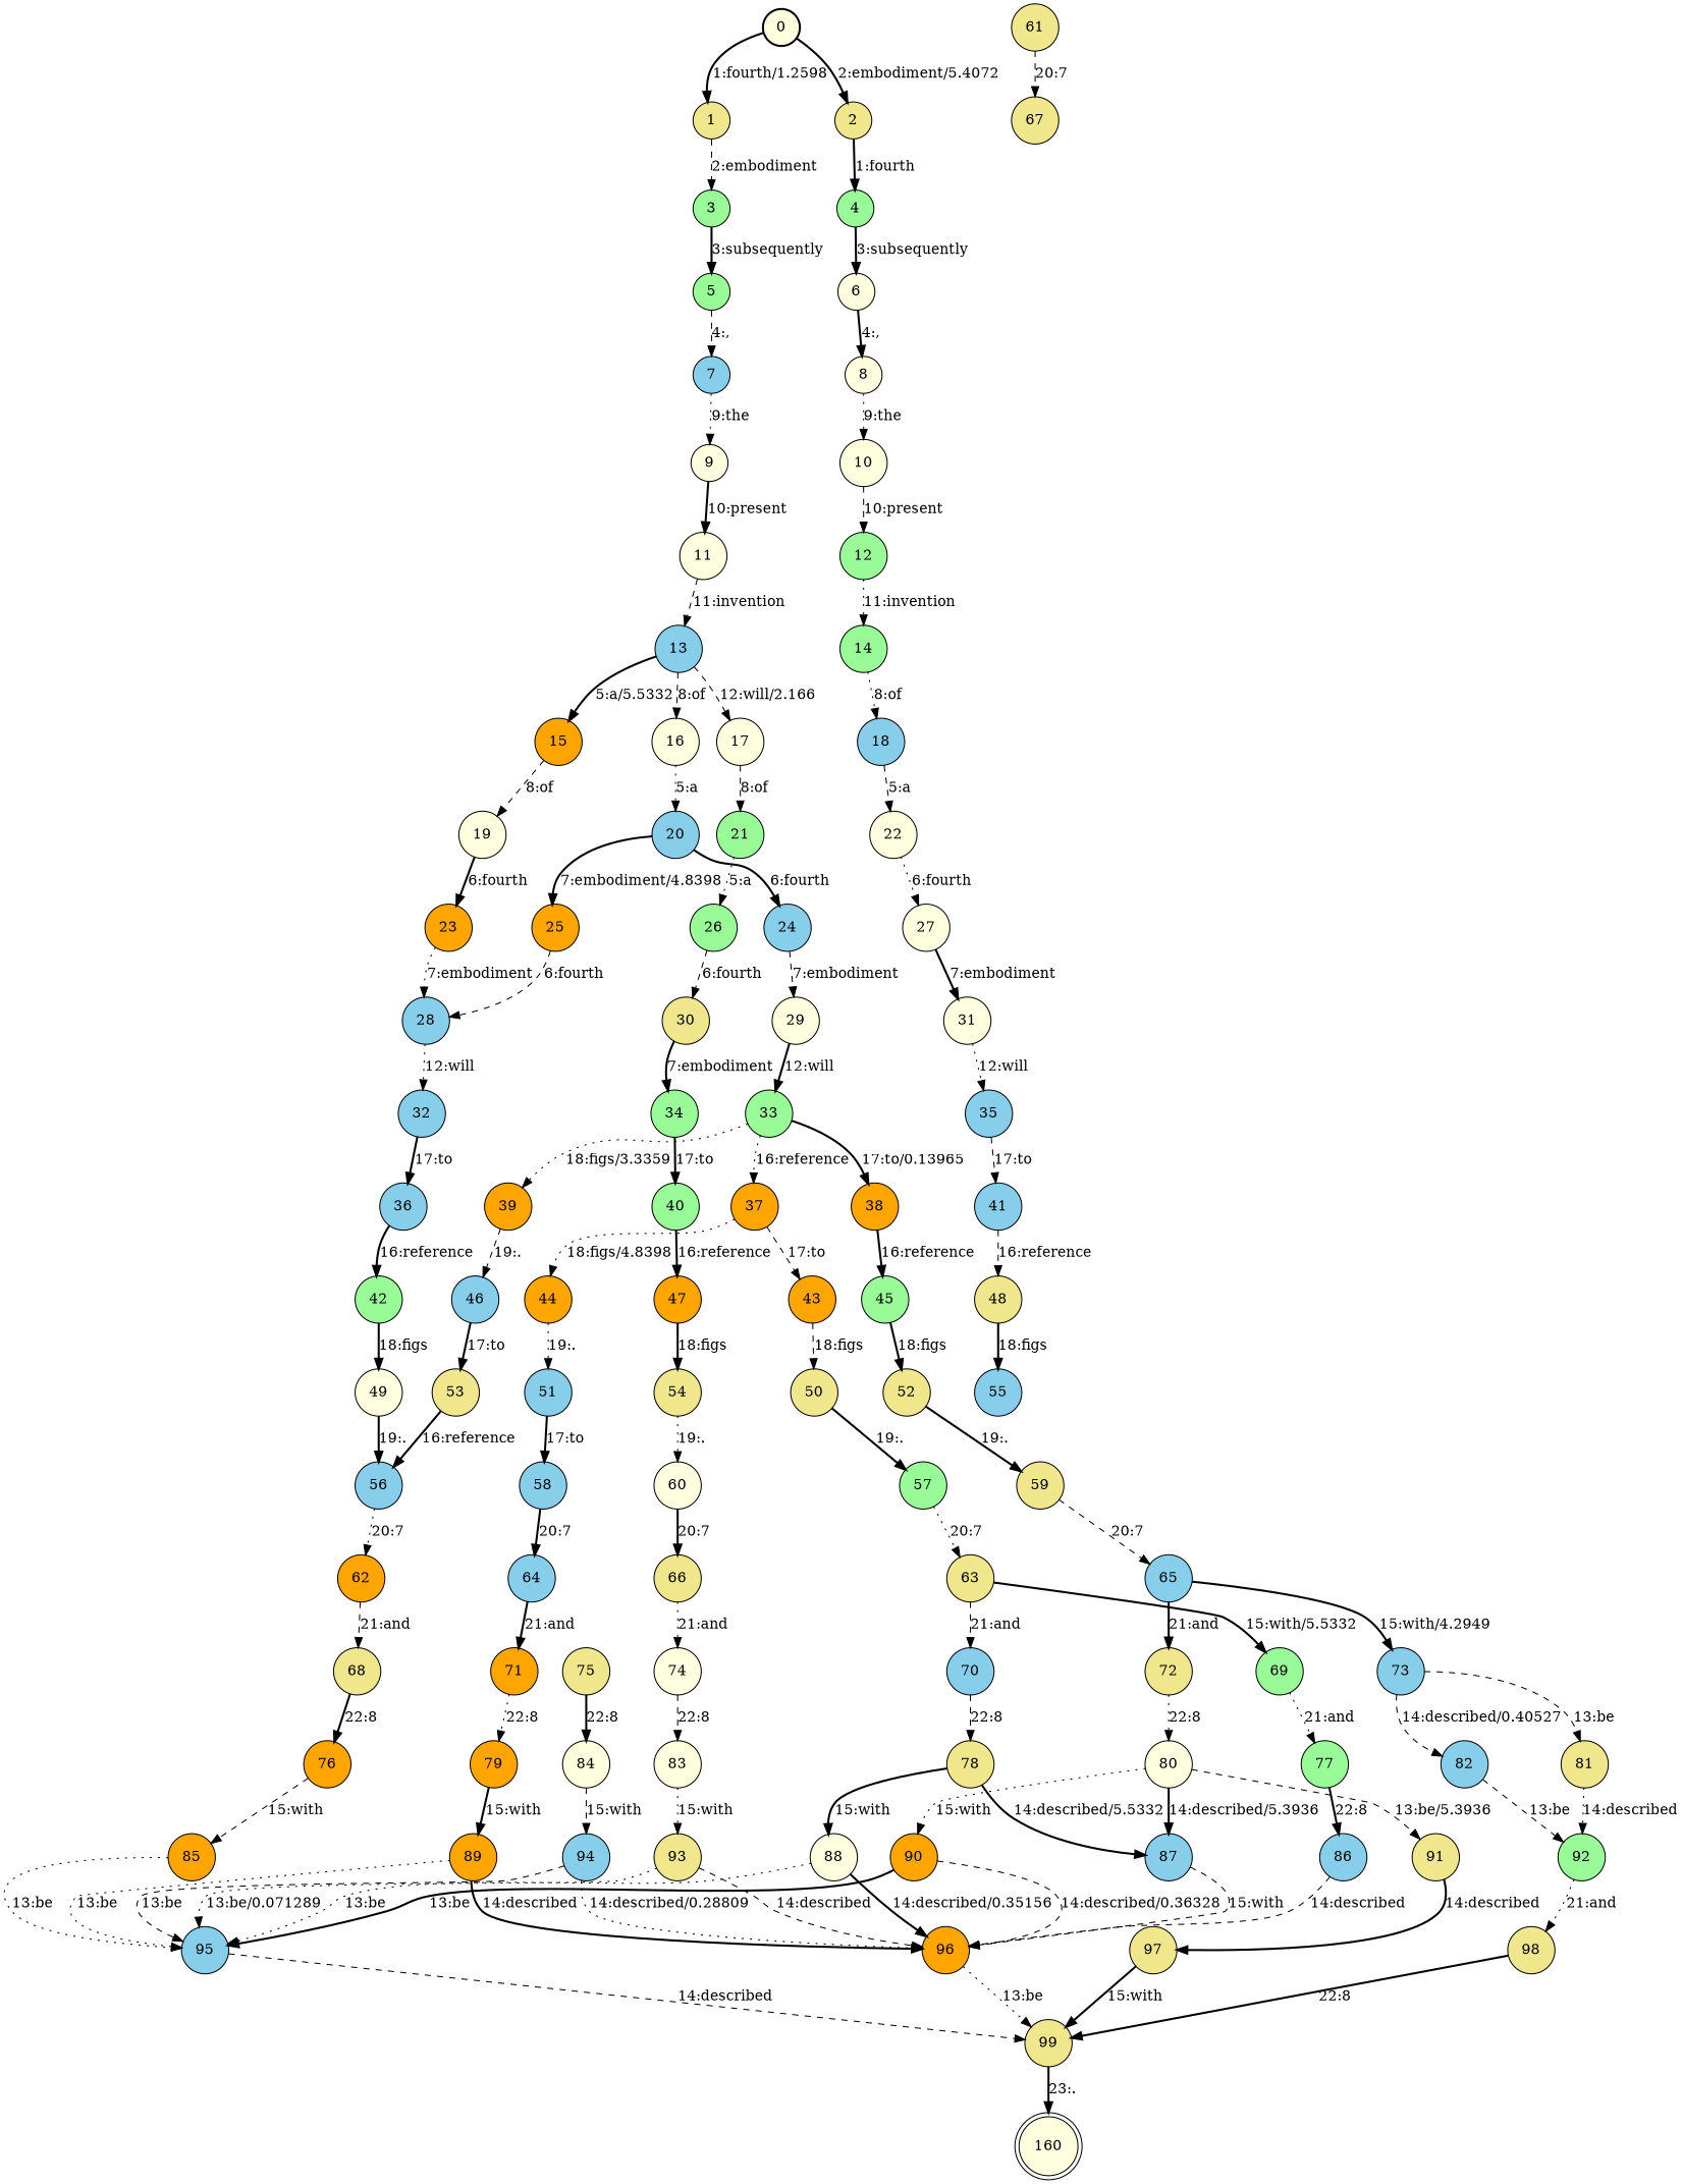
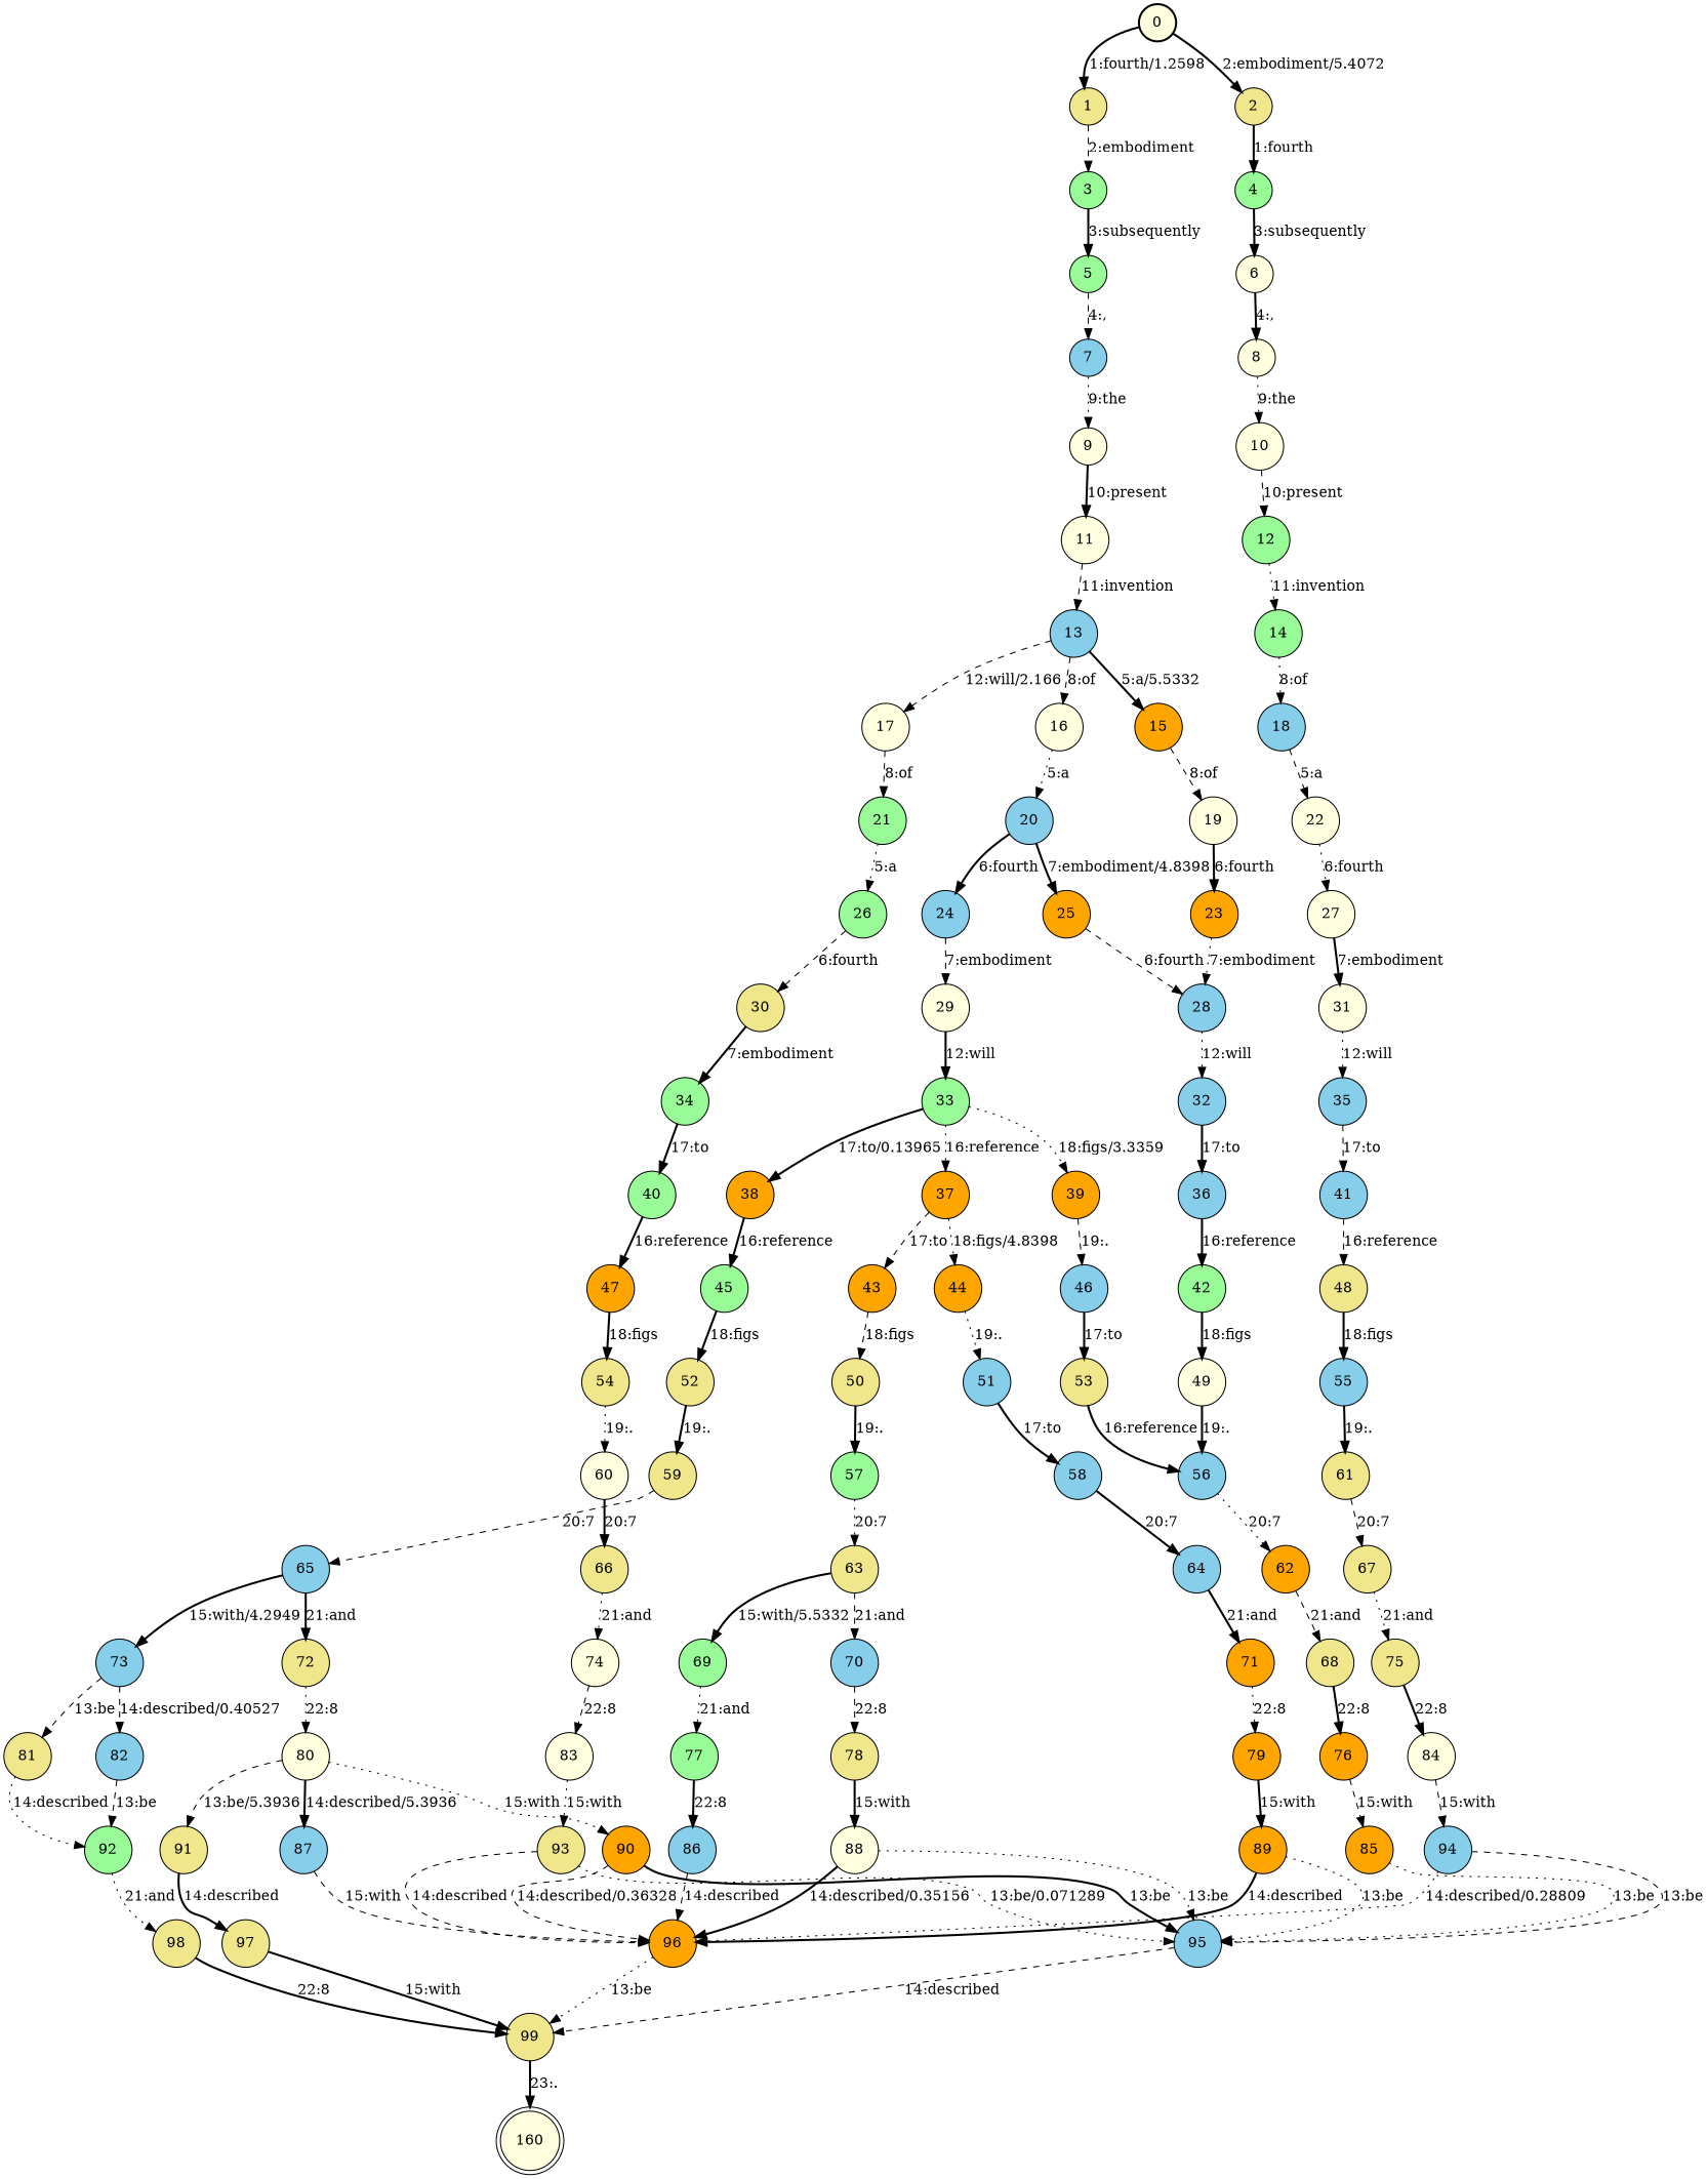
  digraph {
    nodesep=0.25
    rankdir=TB
    ranksep=0.4
    node [fillcolor=skyblue fontsize=14 shape=circle style="solid,filled"]
    edge [fontsize=14 style=bold]
    n1 [fillcolor=lightyellow label=0 style="bold,filled"]
    n2 [fillcolor=khaki label=1]
    n3 [fillcolor=khaki label=2]
    n4 [fillcolor=palegreen label=3]
    n5 [fillcolor=palegreen label=4]
    n6 [fillcolor=palegreen label=5]
    n7 [fillcolor=lightyellow label=6]
    n8 [label=7]
    n9 [fillcolor=lightyellow label=8]
    n10 [fillcolor=lightyellow label=9]
    n11 [fillcolor=lightyellow label=10]
    n12 [fillcolor=lightyellow label=11]
    n13 [fillcolor=palegreen label=12]
    n14 [label=13]
    n15 [fillcolor=palegreen label=14]
    n16 [fillcolor=orange label=15]
    n17 [fillcolor=lightyellow label=16]
    n18 [fillcolor=lightyellow label=17]
    n19 [label=18]
    n20 [fillcolor=lightyellow label=19]
    n21 [label=20]
    n22 [fillcolor=palegreen label=21]
    n23 [fillcolor=lightyellow label=22]
    n24 [fillcolor=orange label=23]
    n25 [label=24]
    n26 [fillcolor=orange label=25]
    n27 [fillcolor=palegreen label=26]
    n28 [fillcolor=lightyellow label=27]
    n29 [label=28]
    n30 [fillcolor=lightyellow label=29]
    n31 [fillcolor=khaki label=30]
    n32 [fillcolor=lightyellow label=31]
    n33 [label=32]
    n34 [fillcolor=palegreen label=33]
    n35 [fillcolor=palegreen label=34]
    n36 [label=35]
    n37 [label=36]
    n38 [fillcolor=orange label=37]
    n39 [fillcolor=orange label=38]
    n40 [fillcolor=orange label=39]
    n41 [fillcolor=palegreen label=40]
    n42 [label=41]
    n43 [fillcolor=palegreen label=42]
    n44 [fillcolor=orange label=43]
    n45 [fillcolor=orange label=44]
    n46 [fillcolor=palegreen label=45]
    n47 [label=46]
    n48 [fillcolor=orange label=47]
    n49 [fillcolor=khaki label=48]
    n50 [fillcolor=lightyellow label=49]
    n51 [fillcolor=khaki label=50]
    n52 [label=51]
    n53 [fillcolor=khaki label=52]
    n54 [fillcolor=khaki label=53]
    n55 [fillcolor=khaki label=54]
    n56 [label=55]
    n57 [label=56]
    n58 [fillcolor=palegreen label=57]
    n59 [label=58]
    n60 [fillcolor=khaki label=59]
    n61 [fillcolor=lightyellow label=60]
    n62 [fillcolor=khaki label=61]
    n63 [fillcolor=orange label=62]
    n64 [fillcolor=khaki label=63]
    n65 [label=64]
    n66 [label=65]
    n67 [fillcolor=khaki label=66]
    n68 [fillcolor=khaki label=67]
    n69 [fillcolor=khaki label=68]
    n70 [fillcolor=palegreen label=69]
    n71 [label=70]
    n72 [fillcolor=orange label=71]
    n73 [label=73]
    n74 [fillcolor=khaki label=72]
    n75 [fillcolor=lightyellow label=74]
    n76 [fillcolor=khaki label=75]
    n77 [fillcolor=orange label=76]
    n78 [fillcolor=palegreen label=77]
    n79 [fillcolor=khaki label=78]
    n80 [fillcolor=orange label=79]
    n81 [fillcolor=khaki label=81]
    n82 [label=82]
    n83 [fillcolor=lightyellow label=80]
    n84 [fillcolor=lightyellow label=83]
    n85 [fillcolor=lightyellow label=84]
    n86 [fillcolor=orange label=85]
    n87 [label=86]
    n88 [label=87]
    n89 [fillcolor=lightyellow label=88]
    n90 [fillcolor=orange label=89]
    n91 [fillcolor=palegreen label=92]
    n92 [fillcolor=khaki label=91]
    n93 [fillcolor=orange label=90]
    n94 [fillcolor=khaki label=93]
    n95 [label=94]
    n96 [label=95]
    n97 [fillcolor=orange label=96]
    n98 [fillcolor=khaki label=97]
    n99 [fillcolor=khaki label=98]
    n100 [fillcolor=khaki label=99]
    n101 [fillcolor=lightyellow label=160 shape=doublecircle]
    n1 -> n2 [label="1:fourth/1.2598"]
    n1 -> n3 [label="2:embodiment/5.4072"]
    n2 -> n4 [label="2:embodiment" style=dashed]
    n3 -> n5 [label="1:fourth"]
    n4 -> n6 [label="3:subsequently"]
    n5 -> n7 [label="3:subsequently"]
    n6 -> n8 [label="4:," style=dashed]
    n7 -> n9 [label="4:,"]
    n8 -> n10 [label="9:the" style=dotted]
    n9 -> n11 [label="9:the" style=dotted]
    n10 -> n12 [label="10:present"]
    n11 -> n13 [label="10:present" style=dashed]
    n12 -> n14 [label="11:invention" style=dashed]
    n13 -> n15 [label="11:invention" style=dotted]
    n14 -> n16 [label="5:a/5.5332"]
    n14 -> n17 [label="8:of" style=dashed]
    n14 -> n18 [label="12:will/2.166" style=dashed]
    n15 -> n19 [label="8:of" style=dotted]
    n16 -> n20 [label="8:of" style=dashed]
    n17 -> n21 [label="5:a" style=dotted]
    n18 -> n22 [label="8:of" style=dashed]
    n19 -> n23 [label="5:a" style=dashed]
    n20 -> n24 [label="6:fourth"]
    n21 -> n25 [label="6:fourth"]
    n21 -> n26 [label="7:embodiment/4.8398"]
    n22 -> n27 [label="5:a" style=dotted]
    n23 -> n28 [label="6:fourth" style=dotted]
    n24 -> n29 [label="7:embodiment" style=dotted]
    n25 -> n30 [label="7:embodiment" style=dashed]
    n26 -> n29 [label="6:fourth" style=dashed]
    n27 -> n31 [label="6:fourth" style=dashed]
    n28 -> n32 [label="7:embodiment"]
    n29 -> n33 [label="12:will" style=dotted]
    n30 -> n34 [label="12:will"]
    n31 -> n35 [label="7:embodiment"]
    n32 -> n36 [label="12:will" style=dotted]
    n33 -> n37 [label="17:to"]
    n34 -> n38 [label="16:reference" style=dotted]
    n34 -> n39 [label="17:to/0.13965"]
    n34 -> n40 [label="18:figs/3.3359" style=dotted]
    n35 -> n41 [label="17:to"]
    n36 -> n42 [label="17:to" style=dashed]
    n37 -> n43 [label="16:reference"]
    n38 -> n44 [label="17:to" style=dashed]
    n38 -> n45 [label="18:figs/4.8398" style=dotted]
    n39 -> n46 [label="16:reference"]
    n40 -> n47 [label="19:." style=dashed]
    n41 -> n48 [label="16:reference"]
    n42 -> n49 [label="16:reference" style=dashed]
    n43 -> n50 [label="18:figs"]
    n44 -> n51 [label="18:figs" style=dashed]
    n45 -> n52 [label="19:." style=dotted]
    n46 -> n53 [label="18:figs"]
    n47 -> n54 [label="17:to"]
    n48 -> n55 [label="18:figs"]
    n49 -> n56 [label="18:figs"]
    n50 -> n57 [label="19:."]
    n51 -> n58 [label="19:."]
    n52 -> n59 [label="17:to"]
    n53 -> n60 [label="19:."]
    n54 -> n57 [label="16:reference"]
    n55 -> n61 [label="19:." style=dotted]
+   n56 -> n62 [label="19:."]
    n57 -> n63 [label="20:7" style=dotted]
    n58 -> n64 [label="20:7" style=dotted]
    n59 -> n65 [label="20:7"]
    n60 -> n66 [label="20:7" style=dashed]
    n61 -> n67 [label="20:7"]
    n62 -> n68 [label="20:7" style=dashed]
    n63 -> n69 [label="21:and" style=dashed]
    n64 -> n70 [label="15:with/5.5332"]
    n64 -> n71 [label="21:and" style=dashed]
    n65 -> n72 [label="21:and"]
    n66 -> n73 [label="15:with/4.2949"]
    n66 -> n74 [label="21:and"]
    n67 -> n75 [label="21:and" style=dotted]
+   n68 -> n76 [label="21:and" style=dotted]
    n69 -> n77 [label="22:8"]
    n70 -> n78 [label="21:and" style=dotted]
    n71 -> n79 [label="22:8" style=dashed]
    n72 -> n80 [label="22:8" style=dotted]
    n73 -> n81 [label="13:be" style=dashed]
    n73 -> n82 [label="14:described/0.40527" style=dashed]
    n74 -> n83 [label="22:8" style=dotted]
    n75 -> n84 [label="22:8" style=dashed]
    n76 -> n85 [label="22:8"]
    n77 -> n86 [label="15:with" style=dashed]
    n78 -> n87 [label="22:8"]
-   n79 -> n88 [label="14:described/5.5332"]
    n79 -> n89 [label="15:with"]
    n80 -> n90 [label="15:with"]
    n81 -> n91 [label="14:described" style=dotted]
    n82 -> n91 [label="13:be" style=dashed]
    n83 -> n88 [label="14:described/5.3936"]
    n83 -> n92 [label="13:be/5.3936" style=dashed]
    n83 -> n93 [label="15:with" style=dotted]
    n84 -> n94 [label="15:with" style=dotted]
    n85 -> n95 [label="15:with" style=dashed]
    n86 -> n96 [label="13:be" style=dotted]
    n87 -> n97 [label="14:described" style=dashed]
    n88 -> n97 [label="15:with" style=dashed]
    n89 -> n96 [label="13:be" style=dotted]
    n89 -> n97 [label="14:described/0.35156"]
    n90 -> n96 [label="13:be" style=dotted]
    n90 -> n97 [label="14:described"]
    n91 -> n99 [label="21:and" style=dotted]
    n92 -> n98 [label="14:described"]
    n93 -> n96 [label="13:be"]
    n93 -> n97 [label="14:described/0.36328" style=dashed]
    n94 -> n96 [label="13:be/0.071289" style=dotted]
    n94 -> n97 [label="14:described" style=dashed]
    n95 -> n96 [label="13:be" style=dashed]
    n95 -> n97 [label="14:described/0.28809" style=dotted]
    n96 -> n100 [label="14:described" style=dashed]
    n97 -> n100 [label="13:be" style=dotted]
    n98 -> n100 [label="15:with"]
    n99 -> n100 [label="22:8"]
    n100 -> n101 [label="23:."]
  }
